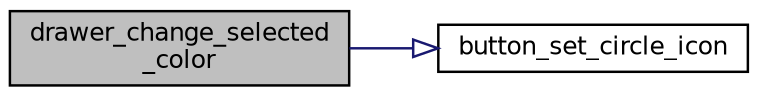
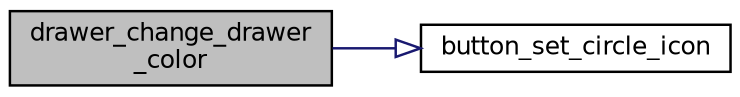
  digraph {
    rankdir=LR
    node [color=black fontname=Helvetica fontsize=10 shape=record style=filled]
-   n1 [fillcolor=grey75 fontcolor=black height=0.2 label="drawer_change_selected\l_color" width=0.4]
+   n1 [fillcolor=grey75 fontcolor=black height=0.2 label="drawer_change_drawer\l_color" width=0.4]
    n2 [fillcolor=white height=0.2 label=button_set_circle_icon width=0.4]
    n1 -> n2 [color=midnightblue fontname=Helvetica fontsize=10 labelfontname=Helvetica labelfontsize=10 style=solid arrowhead=onormal]
  }
